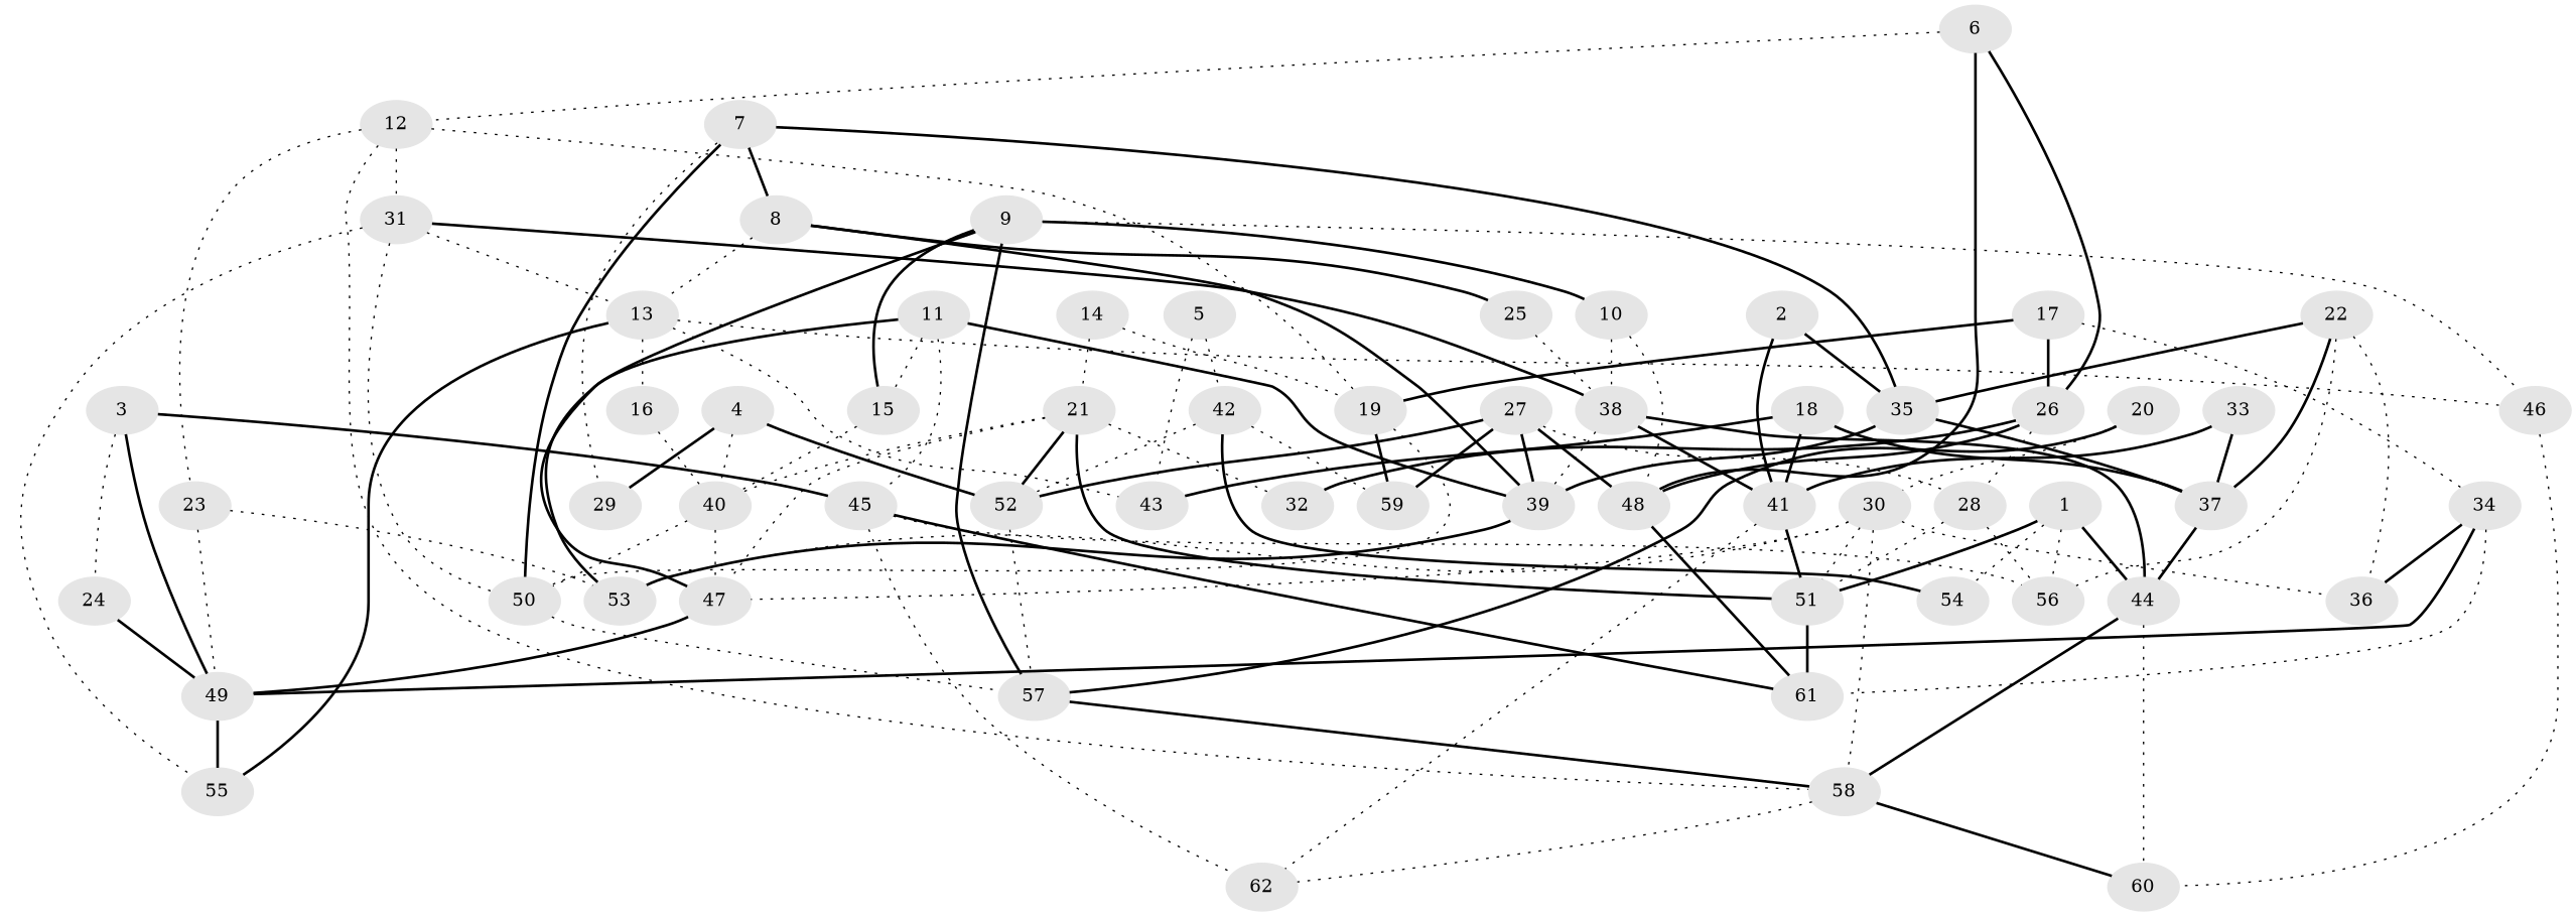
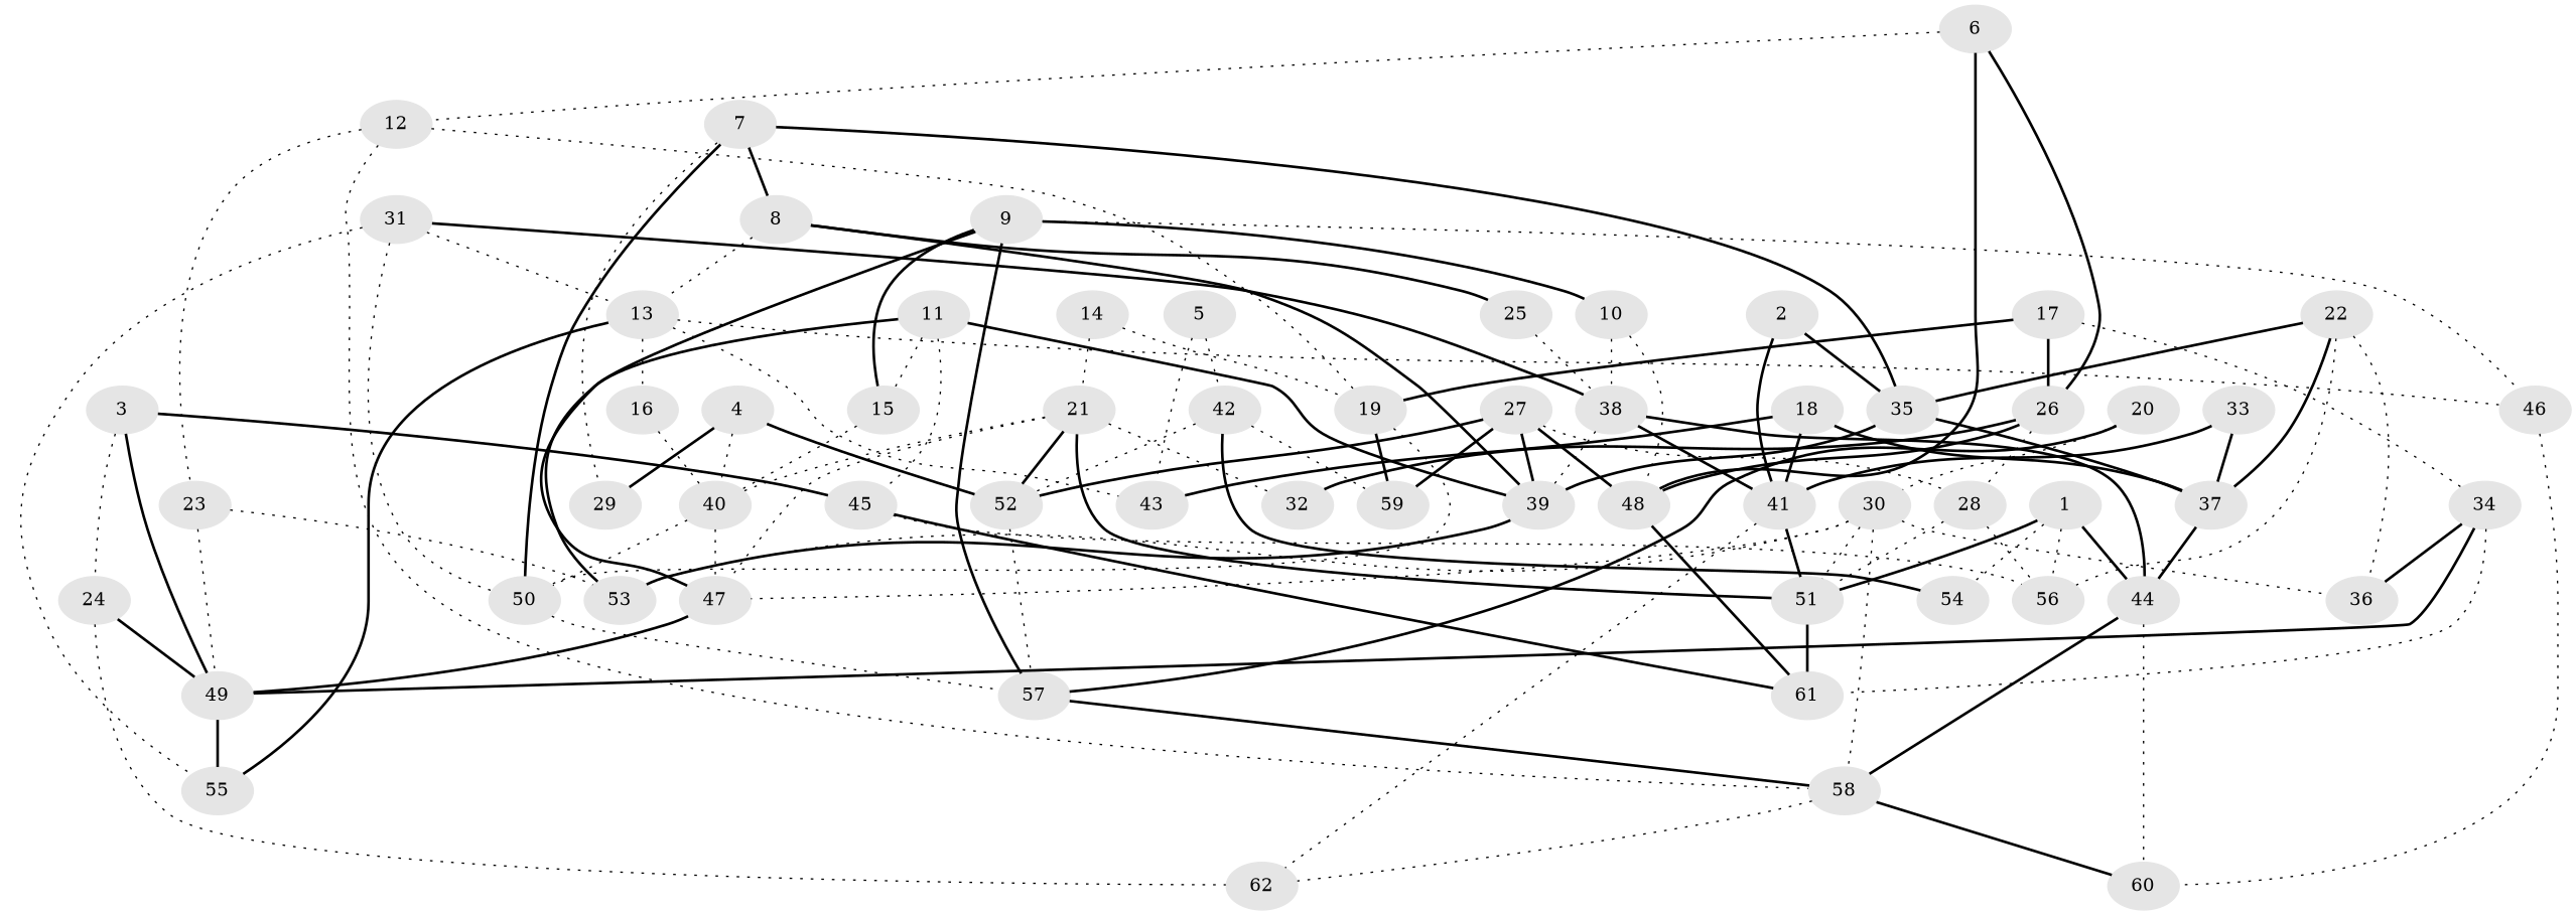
  graph {
    node [color=gray90 style=filled]
    edge [style=dotted]
    1
    44
    51
    54
    56
    58
    60
    61
    2
    35
    41
    39
    37
    62
    3
    24
    45
    49
    55
    4
    29
    40
    52
    50
    47
    57
    5
    42
    43
    59
    6
    12
    26
    48
    19
    23
    31
    13
    46
    16
    32
    28
    7
    8
    25
    38
    53
    9
    10
    15
    11
    14
    21
    17
    34
    36
    18
    20
    30
    22
    27
    33
    1 -- 44 [style=bold]
    1 -- 51 [style=bold]
    1 -- 54
    1 -- 56
    44 -- 58 [style=bold]
    44 -- 60
    51 -- 61 [style=bold]
    58 -- 60 [style=bold]
    58 -- 62
    2 -- 35 [style=bold]
    2 -- 41 [style=bold]
    35 -- 39 [style=bold]
    35 -- 37 [style=bold]
    41 -- 51 [style=bold]
    41 -- 62
    39 -- 53 [style=bold]
    37 -- 44 [style=bold]
    3 -- 24
    3 -- 45 [style=bold]
    3 -- 49 [style=bold]
-   45 -- 62
+   24 -- 62
    24 -- 49 [style=bold]
    45 -- 56
    45 -- 61 [style=bold]
    49 -- 55 [style=bold]
    4 -- 29 [style=bold]
    4 -- 40
    4 -- 52 [style=bold]
    40 -- 50
    40 -- 47
    52 -- 57
    50 -- 57
    47 -- 49 [style=bold]
    57 -- 58 [style=bold]
    5 -- 42
    5 -- 43
    42 -- 54 [style=bold]
    42 -- 52
    42 -- 59
    6 -- 12
    6 -- 26 [style=bold]
    6 -- 48 [style=bold]
    12 -- 58
    12 -- 19
    12 -- 23
-   12 -- 31
    26 -- 48 [style=bold]
    26 -- 32 [style=bold]
    26 -- 28
    48 -- 61 [style=bold]
    19 -- 50
    19 -- 59 [style=bold]
    23 -- 49
    23 -- 53
    31 -- 55
    31 -- 50
    31 -- 13
    31 -- 38 [style=bold]
    13 -- 55 [style=bold]
    13 -- 43
    13 -- 46
    13 -- 16
    46 -- 60
    16 -- 40
    28 -- 51
    28 -- 56
    7 -- 35 [style=bold]
    7 -- 29
    7 -- 50 [style=bold]
    7 -- 8 [style=bold]
    8 -- 39 [style=bold]
    8 -- 13
    8 -- 25 [style=bold]
    25 -- 38
    38 -- 44 [style=bold]
    38 -- 41 [style=bold]
    38 -- 39
    9 -- 47 [style=bold]
    9 -- 57 [style=bold]
    9 -- 46
    9 -- 10 [style=bold]
    9 -- 15 [style=bold]
    10 -- 48
    10 -- 38
    15 -- 40
    11 -- 39 [style=bold]
    11 -- 45
    11 -- 53 [style=bold]
    11 -- 15
    14 -- 19
    14 -- 21
    21 -- 51 [style=bold]
    21 -- 40
    21 -- 52 [style=bold]
    21 -- 47
    21 -- 32
    17 -- 26 [style=bold]
    17 -- 19 [style=bold]
    17 -- 34
    34 -- 61
    34 -- 49 [style=bold]
    34 -- 36 [style=bold]
    18 -- 41 [style=bold]
    18 -- 37 [style=bold]
    18 -- 43 [style=bold]
    20 -- 57 [style=bold]
    20 -- 30
    30 -- 51
    30 -- 58
    30 -- 47
    30 -- 53
    30 -- 36
    22 -- 56
    22 -- 35 [style=bold]
    22 -- 37 [style=bold]
    22 -- 36
    27 -- 39 [style=bold]
    27 -- 52 [style=bold]
    27 -- 59 [style=bold]
    27 -- 48 [style=bold]
    27 -- 28
    33 -- 41 [style=bold]
    33 -- 37 [style=bold]
  }
